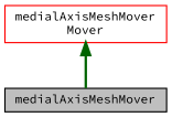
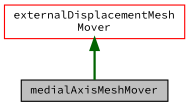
  digraph {
    fontname="Source Code Pro"
    node [fontname="Source Code Pro" fontsize=10 shape=record]
    n1 [color=black fillcolor=grey75 fontcolor=black height=0.2 label=medialAxisMeshMover style=filled width=0.4]
-   n2 [color=red height=0.2 label="medialAxisMeshMover\lMover" width=0.4]
+   n2 [color=red height=0.2 label="externalDisplacementMesh\lMover" width=0.4]
    n2 -> n1 [color=darkgreen dir=back fontname="Source Code Pro" fontsize=10 labelfontname=FreeSans labelfontsize=10 style=bold]
  }
